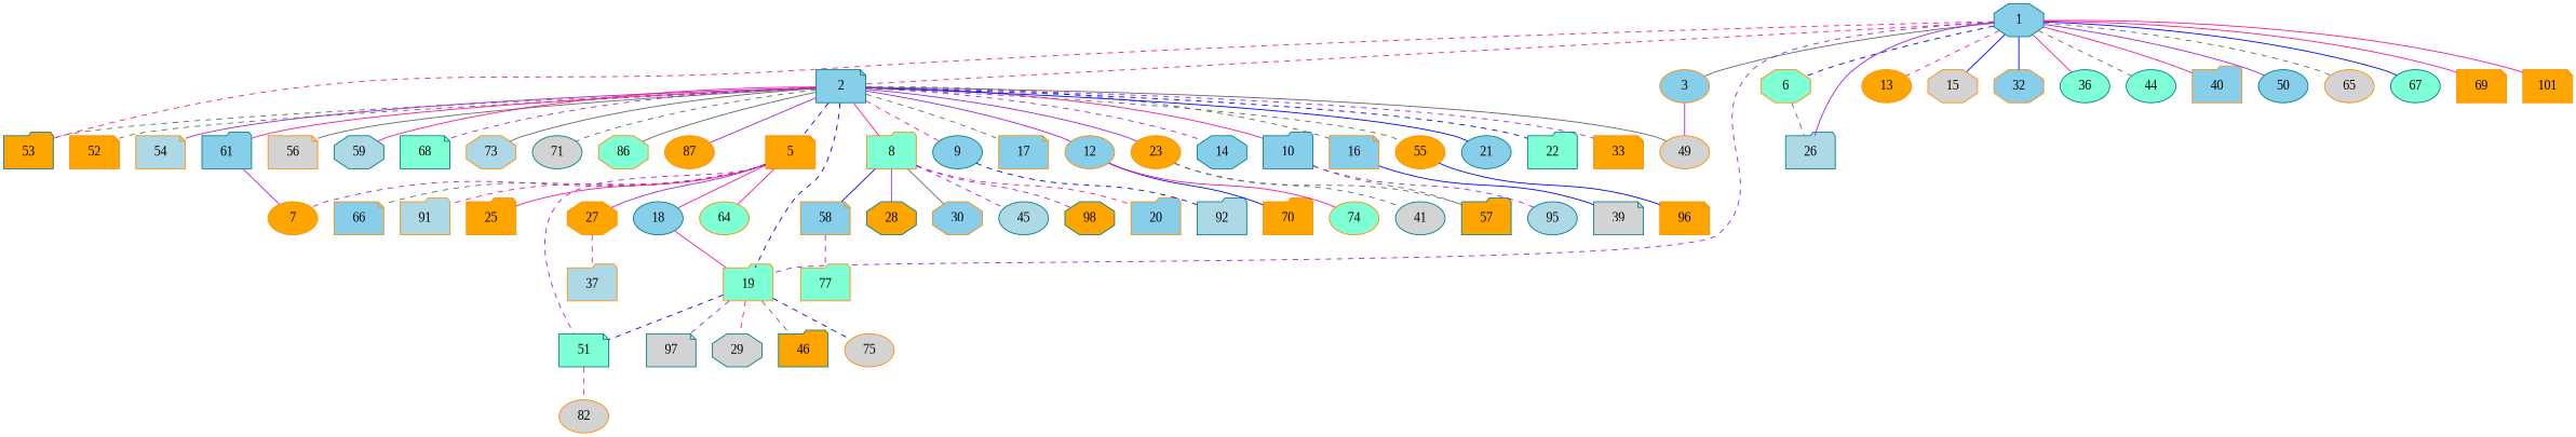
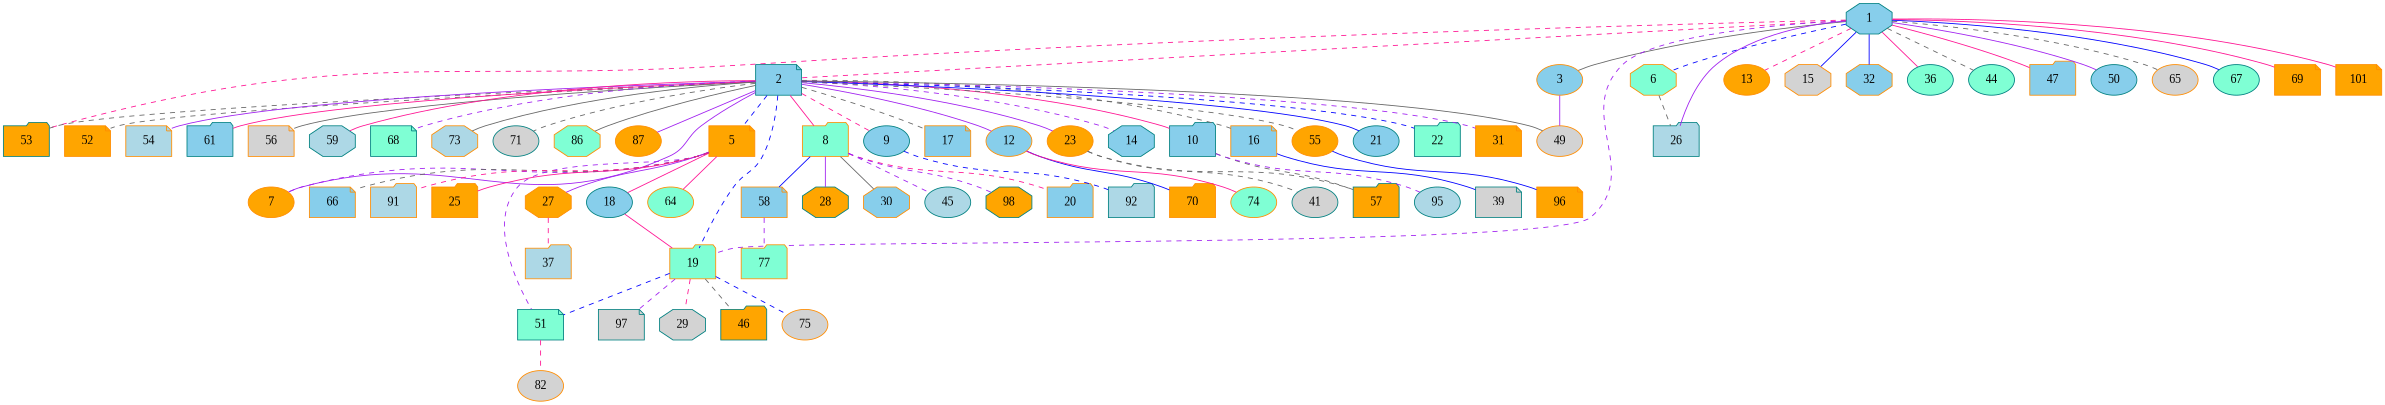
  graph {
    fontname="Liberation Serif"
    node [color=darkorange fillcolor=skyblue fontname="Liberation Serif" shape=ellipse style=filled]
    edge [color=deeppink fontname="Liberation Serif" style=dashed]
    1 [color=teal shape=octagon super="+11"]
    2 [color=teal shape=note super="+4"]
    3 [super="+40"]
    6 [fillcolor=aquamarine shape=octagon super="+33"]
    13 [fillcolor=orange]
    15 [fillcolor=lightgrey shape=octagon super="+34"]
    19 [fillcolor=aquamarine shape=folder super="+42"]
    26 [color=teal fillcolor=lightblue shape=folder super="+63"]
    32 [shape=octagon]
    36 [color=teal fillcolor=aquamarine super="+43"]
    44 [color=teal fillcolor=aquamarine]
-   47 [shape=folder label=40]
+   47 [shape=folder]
    50 [color=teal]
    53 [color=teal fillcolor=orange shape=folder]
    65 [fillcolor=lightgrey super="+83"]
    67 [color=teal fillcolor=aquamarine]
    69 [fillcolor=orange shape=note]
    101 [fillcolor=orange shape=note]
    5 [fillcolor=orange shape=note super="+38"]
    7 [fillcolor=orange super="+62"]
    8 [fillcolor=aquamarine shape=folder super="+60"]
    9 [color=teal super="+35"]
    10 [color=teal shape=folder super="+81"]
    12 [super="+48"]
    14 [color=teal shape=octagon]
    16 [shape=note super="+24"]
    17 [shape=note super="+71"]
    21 [color=teal]
    22 [color=teal fillcolor=aquamarine shape=folder]
    23 [fillcolor=orange]
-   31 [fillcolor=orange shape=note label=33]
+   31 [fillcolor=orange shape=note]
    49 [fillcolor=lightgrey]
    52 [fillcolor=orange shape=note]
    54 [fillcolor=lightblue shape=note]
    55 [fillcolor=orange super="+72"]
    56 [fillcolor=lightgrey shape=note super="+80"]
    59 [color=teal fillcolor=lightblue shape=octagon]
    61 [color=teal shape=folder]
    68 [color=teal fillcolor=aquamarine shape=note]
    73 [fillcolor=lightblue shape=octagon super="+93"]
    n41 [color=teal fillcolor=lightgrey label=71]
    86 [fillcolor=aquamarine shape=octagon]
    87 [fillcolor=orange]
    51 [color=teal fillcolor=aquamarine shape=note super="+88"]
    29 [color=teal fillcolor=lightgrey shape=octagon super="+76"]
    46 [color=teal fillcolor=orange shape=folder]
    75 [fillcolor=lightgrey super="+85"]
    97 [color=teal fillcolor=lightgrey shape=note]
    18 [color=teal super="+79"]
    25 [fillcolor=orange shape=folder]
    27 [fillcolor=orange shape=octagon]
    64 [fillcolor=aquamarine]
    66 [shape=note super="+89"]
    91 [fillcolor=lightblue shape=folder]
    20 [shape=folder super="+90"]
    28 [color=teal fillcolor=orange shape=octagon]
    30 [shape=octagon]
    45 [color=teal fillcolor=lightblue]
    58 [shape=note]
    98 [color=teal fillcolor=orange shape=octagon super="+100"]
    92 [color=teal fillcolor=lightblue shape=folder super="+94"]
    57 [color=teal fillcolor=orange shape=folder super="+99"]
    95 [color=teal fillcolor=lightblue]
    70 [fillcolor=orange shape=folder]
    74 [fillcolor=aquamarine]
    39 [color=teal fillcolor=lightgrey shape=note super="+84"]
    41 [color=teal fillcolor=lightgrey]
    96 [fillcolor=orange shape=note]
    37 [fillcolor=lightblue shape=folder]
    82 [fillcolor=lightgrey]
    77 [fillcolor=aquamarine shape=folder super="+102"]
    1 -- 2
    1 -- 3 [color=gray40 style=solid]
    1 -- 6 [color=blue]
    1 -- 13
    1 -- 15 [color=blue style=solid]
    1 -- 19 [color=purple]
    1 -- 26 [color=purple style=solid]
    1 -- 32 [color=blue style=solid]
    1 -- 36 [style=solid]
    1 -- 44 [color=gray40]
    1 -- 47 [style=solid]
    1 -- 50 [color=purple style=solid]
    1 -- 53
    1 -- 65 [color=gray40]
    1 -- 67 [color=blue style=solid]
    1 -- 69 [style=solid]
    1 -- 101 [style=solid]
    2 -- 19 [color=blue]
    2 -- 53 [color=gray40]
    2 -- 5 [color=blue]
-   61 -- 7 [color=purple style=solid]
+   2 -- 7 [color=purple style=solid]
    2 -- 8 [style=solid]
    2 -- 9
    2 -- 10 [style=solid]
    2 -- 12 [color=purple style=solid]
    2 -- 14 [color=purple]
    2 -- 16 [color=gray40]
    2 -- 17 [color=gray40]
    2 -- 21 [color=blue style=solid]
    2 -- 22 [color=blue]
    2 -- 23 [color=purple style=solid]
    2 -- 31 [color=purple]
    2 -- 49 [color=gray40 style=solid]
    2 -- 52 [color=gray40]
    2 -- 54 [color=purple style=solid]
    2 -- 55 [color=gray40]
    2 -- 56 [color=gray40 style=solid weight=2]
    2 -- 59 [style=solid]
    2 -- 61 [style=solid]
    2 -- 68 [color=purple]
    2 -- 73 [color=gray40 style=solid]
    2 -- n41 [color=gray40]
    2 -- 86 [color=gray40 style=solid]
    2 -- 87 [color=purple style=solid]
    3 -- 49 [color=purple style=solid]
    6 -- 26 [color=gray40]
    19 -- 51 [color=blue]
    19 -- 29
    19 -- 46 [color=gray40]
    19 -- 75 [color=blue]
    19 -- 97 [color=purple]
    5 -- 7 [color=purple]
    5 -- 51 [color=purple]
    5 -- 18 [style=solid]
    5 -- 25 [style=solid]
    5 -- 27 [color=purple style=solid]
    5 -- 64 [style=solid]
    5 -- 66 [color=gray40]
    5 -- 91
    8 -- 20
    8 -- 28 [color=purple style=solid]
    8 -- 30 [color=gray40 style=solid]
    8 -- 45 [color=purple]
    8 -- 58 [color=blue style=solid]
    8 -- 98 [color=purple]
    9 -- 92 [color=blue]
    10 -- 57 [color=gray40]
    10 -- 95 [color=purple]
    12 -- 70 [color=blue style=solid]
    12 -- 74 [style=solid]
    16 -- 39 [color=blue style=solid]
    23 -- 57 [color=gray40]
    23 -- 41 [color=gray40]
    55 -- 96 [color=blue style=solid]
    51 -- 82
    18 -- 19 [style=solid]
    27 -- 37
    58 -- 77 [color=purple]
  }
